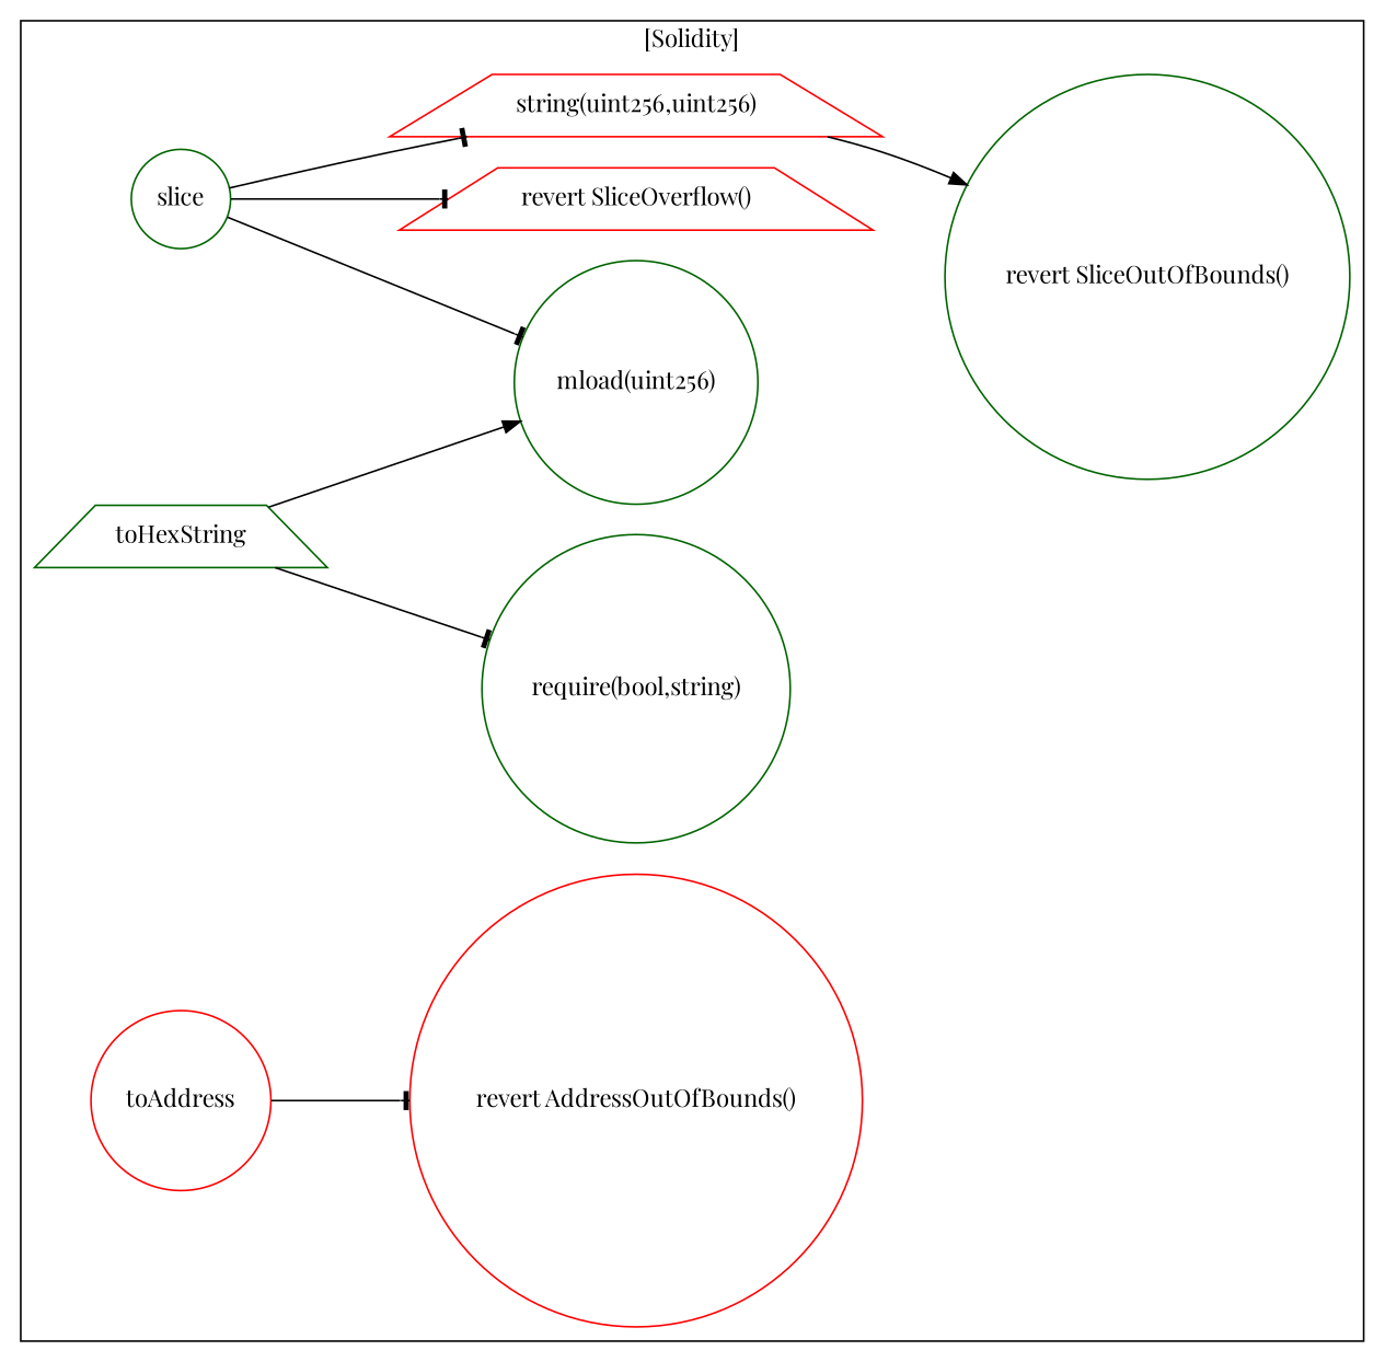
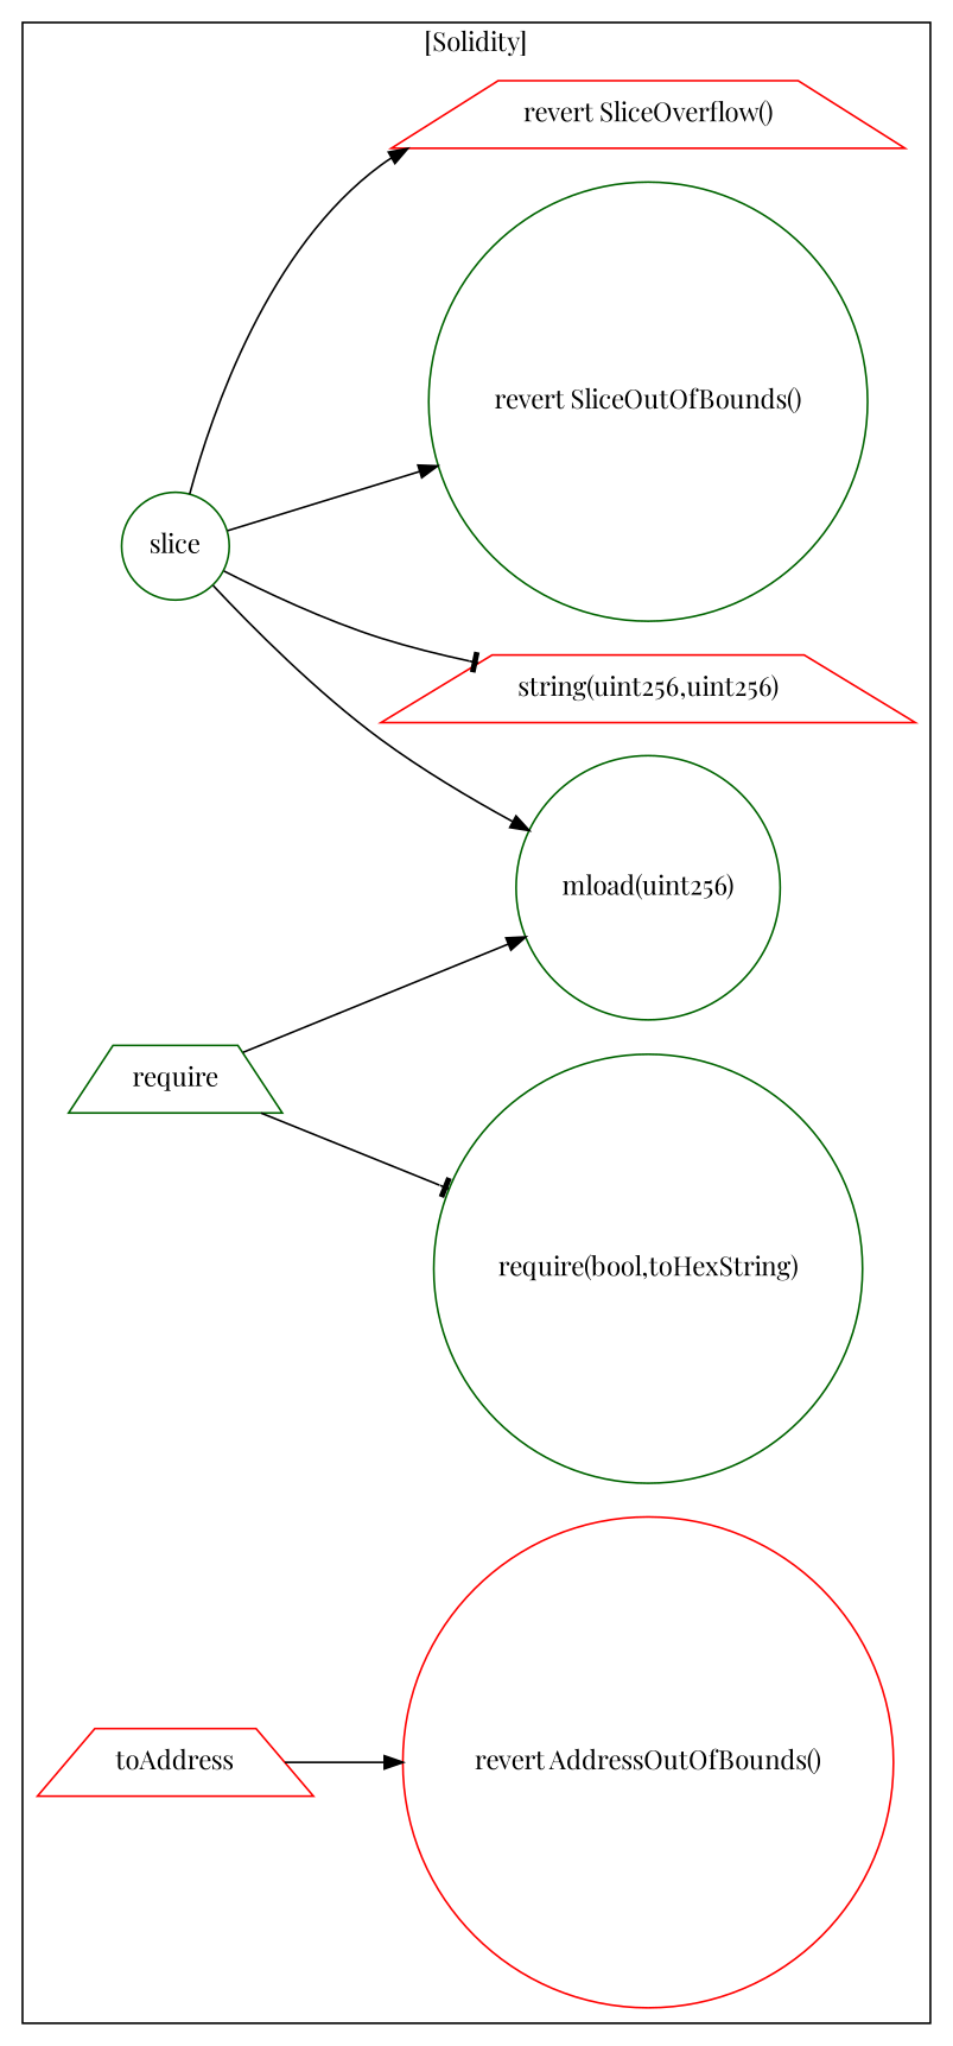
  strict digraph {
    fontname="Playfair Display"
    rankdir=LR
    node [color=darkgreen fontname="Playfair Display" shape=circle]
    edge [arrowhead=tee fontname="Playfair Display"]
    n1 [label=slice]
    "mload(uint256)"
    n3 [color=red label="string(uint256,uint256)" shape=trapezium]
    "revert SliceOutOfBounds()"
    "revert SliceOverflow()" [color=red shape=trapezium]
-   n6 [label=toHexString shape=trapezium]
-   "require(bool,string)"
-   n8 [color=red label=toAddress]
+   n6 [label=require shape=trapezium]
+   "require(bool,string)" [label="require(bool,toHexString)"]
+   n8 [color=red label=toAddress shape=trapezium]
    "revert AddressOutOfBounds()" [color=red]
    subgraph cluster_1 {
      label="[Solidity]"
      n1
      "mload(uint256)"
      n3
      "revert SliceOutOfBounds()"
      "revert SliceOverflow()"
      n6
      "require(bool,string)"
      n8
      "revert AddressOutOfBounds()"
    }
    subgraph cluster_2 {
      label=LibBytes
    }
-   n1 -> "mload(uint256)"
+   n1 -> "mload(uint256)" [arrowhead=normal]
    n1 -> n3
-   n3 -> "revert SliceOutOfBounds()" [arrowhead=normal]
-   n1 -> "revert SliceOverflow()"
+   n1 -> "revert SliceOutOfBounds()" [arrowhead=normal]
+   n1 -> "revert SliceOverflow()" [arrowhead=normal]
    n6 -> "mload(uint256)" [arrowhead=normal]
    n6 -> "require(bool,string)"
-   n8 -> "revert AddressOutOfBounds()"
+   n8 -> "revert AddressOutOfBounds()" [arrowhead=normal]
  }
